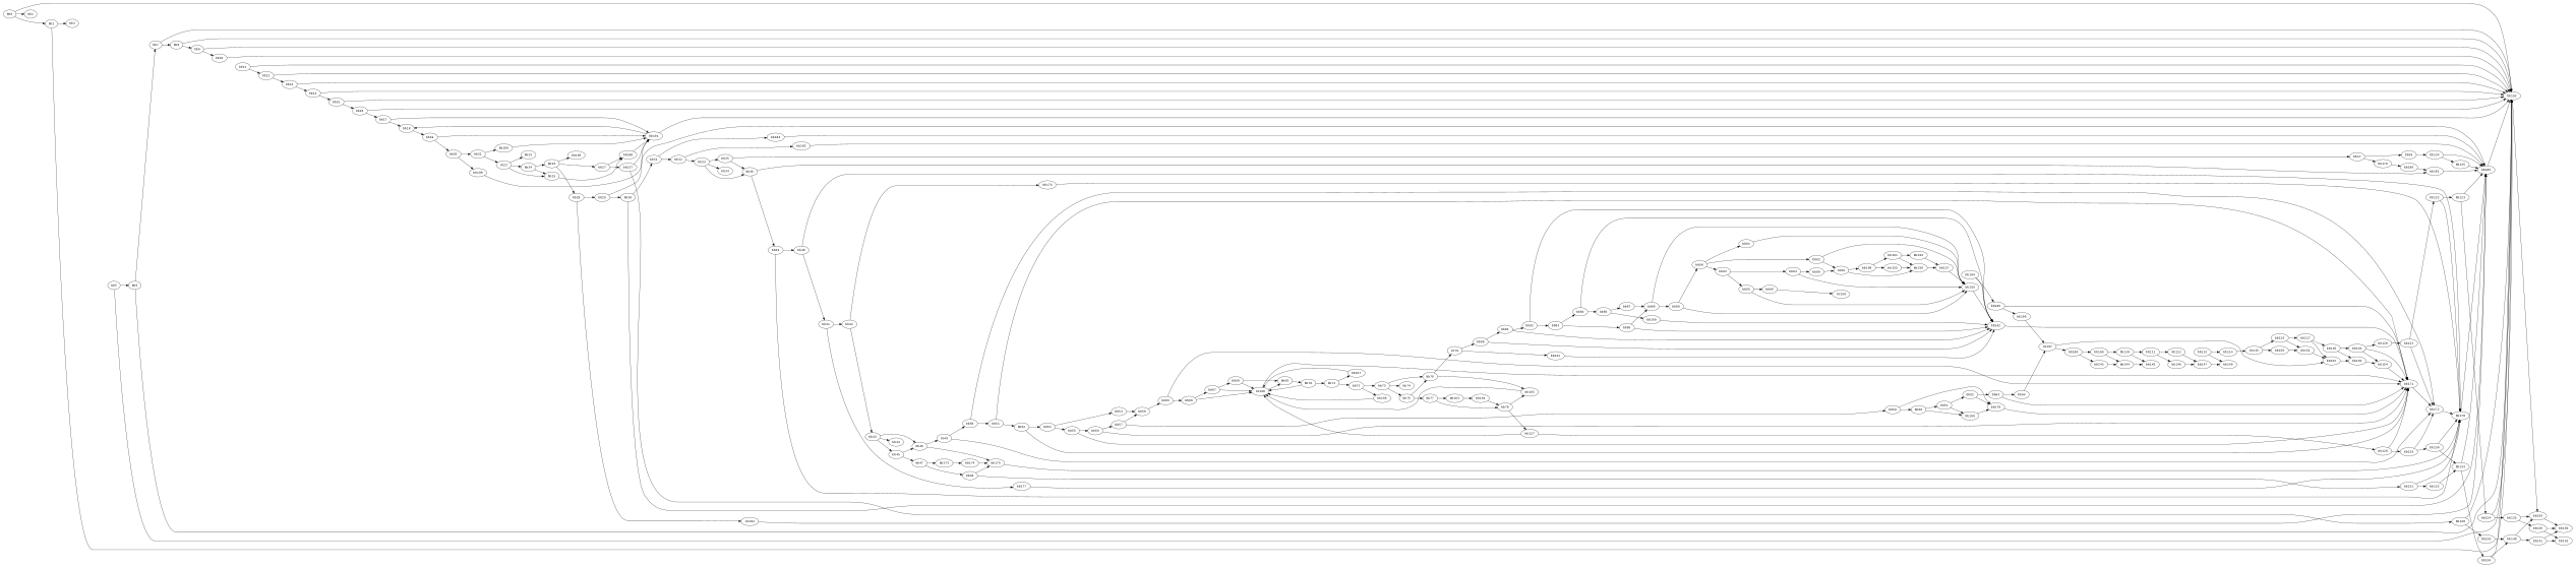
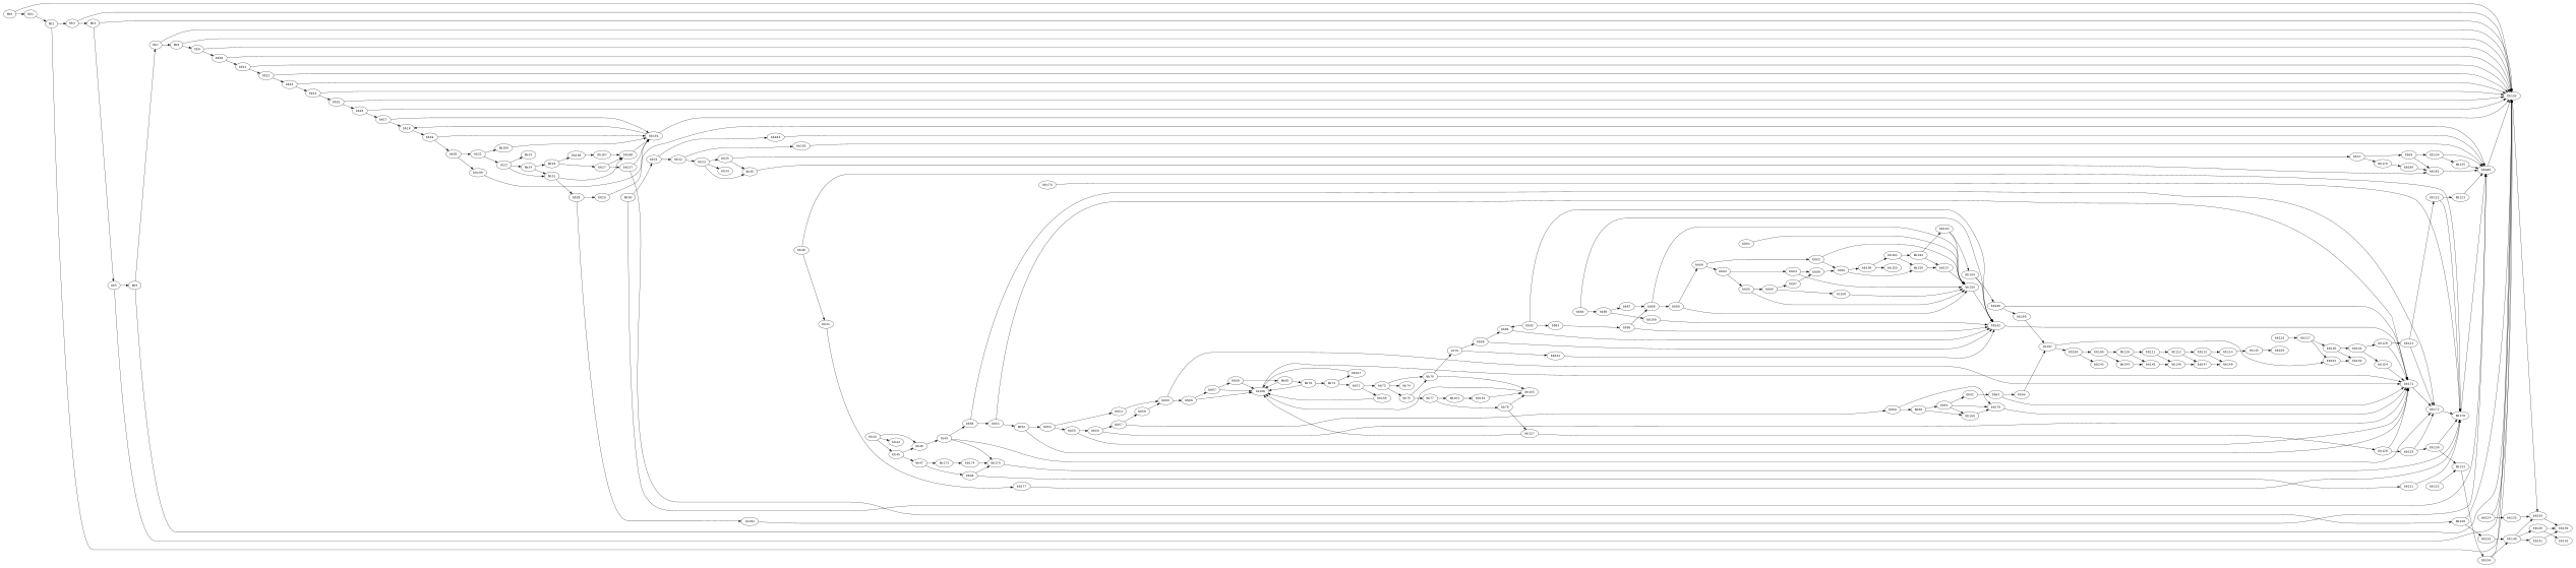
  digraph {
    fontname="Liberation Mono"
    rankdir=LR
    node [fontname="Liberation Mono"]
    edge [fontname="Liberation Mono"]
    n1 [label="bb0\l"]
    n2 [label="bb1\l"]
    n3 [label="bb192\l"]
    n4 [label="bb2\l"]
    n5 [label="bb193\l"]
    n6 [label="bb3\l"]
+   n7 [label="bb4\l"]
    n8 [label="bb5\l"]
    n9 [label="bb6\l"]
    n10 [label="bb7\l"]
    n11 [label="bb8\l"]
    n12 [label="bb9\l"]
    n13 [label="bb10\l"]
    n14 [label="bb11\l"]
    n15 [label="bb12\l"]
    n16 [label="bb13\l"]
    n17 [label="bb14\l"]
    n18 [label="bb15\l"]
    n19 [label="bb16\l"]
    n20 [label="bb17\l"]
    n21 [label="bb18\l"]
    n22 [label="bb191\l"]
    n23 [label="bb19\l"]
    n24 [label="bb20\l"]
    n25 [label="bb21\l"]
    n26 [label="bb190\l"]
    n27 [label="bb22\l"]
    n28 [label="bb189\l"]
    n29 [label="bb23\l"]
    n30 [label="bb24\l"]
    n31 [label="bb25\l"]
    n32 [label="bb26\l"]
    n33 [label="bb28\l"]
    n34 [label="bb188\l"]
    n35 [label="bb27\l"]
    n36 [label="bb186\l"]
    n37 [label="bb29\l"]
    n38 [label="bb184\l"]
    n39 [label="bb137\l"]
+   n40 [label="bb187\l"]
    n41 [label="bb138\l"]
    n42 [label="bb30\l"]
    n43 [label="bb185\l"]
    n44 [label="bb31\l"]
    n45 [label="bb32\l"]
    n46 [label="bb183\l"]
    n47 [label="bb33\l"]
    n48 [label="bb182\l"]
    n49 [label="bb34\l"]
    n50 [label="bb35\l"]
    n51 [label="bb36\l"]
    n52 [label="bb37\l"]
-   n53 [label="bb39\l"]
    n54 [label="bb181\l"]
    n55 [label="bb38\l"]
    n56 [label="bb179\l"]
    n57 [label="bb40\l"]
    n58 [label="bb178\l"]
    n59 [label="bb134\l"]
    n60 [label="bb180\l"]
    n61 [label="bb135\l"]
    n62 [label="bb41\l"]
-   n63 [label="bb42\l"]
    n64 [label="bb177\l"]
    n65 [label="bb43\l"]
    n66 [label="bb176\l"]
    n67 [label="bb44\l"]
    n68 [label="bb45\l"]
    n69 [label="bb46\l"]
    n70 [label="bb47\l"]
    n71 [label="bb49\l"]
    n72 [label="bb175\l"]
    n73 [label="bb48\l"]
    n74 [label="bb173\l"]
    n75 [label="bb50\l"]
    n76 [label="bb172\l"]
    n77 [label="bb131\l"]
    n78 [label="bb174\l"]
    n79 [label="bb132\l"]
    n80 [label="bb51\l"]
    n81 [label="bb52\l"]
    n82 [label="bb171\l"]
    n83 [label="bb53\l"]
    n84 [label="bb54\l"]
    n85 [label="bb55\l"]
    n86 [label="bb65\l"]
    n87 [label="bb56\l"]
    n88 [label="bb66\l"]
    n89 [label="bb57\l"]
    n90 [label="bb58\l"]
    n91 [label="bb59\l"]
    n92 [label="bb60\l"]
    n93 [label="bb170\l"]
    n94 [label="bb61\l"]
    n95 [label="bb169\l"]
    n96 [label="bb62\l"]
    n97 [label="bb63\l"]
    n98 [label="bb64\l"]
    n99 [label="bb107\l"]
    n100 [label="bb108\l"]
    n101 [label="bb152\l"]
    n102 [label="bb67\l"]
    n103 [label="bb168\l"]
    n104 [label="bb68\l"]
    n105 [label="bb69\l"]
    n106 [label="bb70\l"]
    n107 [label="bb71\l"]
    n108 [label="bb72\l"]
    n109 [label="bb167\l"]
    n110 [label="bb73\l"]
    n111 [label="bb166\l"]
    n112 [label="bb74\l"]
    n113 [label="bb75\l"]
    n114 [label="bb76\l"]
    n115 [label="bb77\l"]
    n116 [label="bb79\l"]
    n117 [label="bb165\l"]
    n118 [label="bb78\l"]
    n119 [label="bb163\l"]
    n120 [label="bb80\l"]
    n121 [label="bb161\l"]
    n122 [label="bb127\l"]
    n123 [label="bb164\l"]
    n124 [label="bb128\l"]
    n125 [label="bb81\l"]
    n126 [label="bb162\l"]
    n127 [label="bb82\l"]
    n128 [label="bb83\l"]
    n129 [label="bb84\l"]
    n130 [label="bb85\l"]
    n131 [label="bb86\l"]
    n132 [label="bb88\l"]
    n133 [label="bb87\l"]
    n134 [label="bb160\l"]
    n135 [label="bb89\l"]
    n136 [label="bb159\l"]
    n137 [label="bb90\l"]
    n138 [label="bb91\l"]
    n139 [label="bb92\l"]
    n140 [label="bb93\l"]
    n141 [label="bb99\l"]
    n142 [label="bb94\l"]
    n143 [label="bb95\l"]
    n144 [label="bb100\l"]
    n145 [label="bb156\l"]
    n146 [label="bb98\l"]
    n147 [label="bb96\l"]
+   n148 [label="bb97\l"]
    n149 [label="bb158\l"]
    n150 [label="bb101\l"]
    n151 [label="bb155\l"]
    n152 [label="bb157\l"]
    n153 [label="bb102\l"]
+   n154 [label="bb103\l"]
    n155 [label="bb104\l"]
    n156 [label="bb105\l"]
    n157 [label="bb106\l"]
    n158 [label="bb109\l"]
    n159 [label="bb143\l"]
    n160 [label="bb153\l"]
    n161 [label="bb110\l"]
    n162 [label="bb144\l"]
    n163 [label="bb111\l"]
    n164 [label="bb145\l"]
    n165 [label="bb112\l"]
    n166 [label="bb146\l"]
    n167 [label="bb113\l"]
    n168 [label="bb147\l"]
    n169 [label="bb114\l"]
    n170 [label="bb148\l"]
    n171 [label="bb115\l"]
    n172 [label="bb116\l"]
    n173 [label="bb150\l"]
    n174 [label="bb117\l"]
-   n175 [label="bb151\l"]
    n176 [label="bb118\l"]
    n177 [label="bb119\l"]
    n178 [label="bb120\l"]
    n179 [label="bb154\l"]
    n180 [label="bb121\l"]
    n181 [label="bb122\l"]
    n182 [label="bb123\l"]
    n183 [label="bb124\l"]
    n184 [label="bb125\l"]
    n185 [label="bb126\l"]
    n186 [label="bb142\l"]
    n187 [label="bb194\l"]
    n188 [label="bb129\l"]
    n189 [label="bb130\l"]
    n190 [label="bb133\l"]
    n191 [label="bb136\l"]
    n192 [label="bb140\l"]
    n193 [label="bb141\l"]
    n194 [label="bb139\l"]
    n1 -> n2
    n1 -> n3
-   n1 -> n4
+   n2 -> n4
    n3 -> n5
    n4 -> n3
    n4 -> n6
    n5 -> n187
+   n6 -> n3
+   n6 -> n7
+   n7 -> n3
+   n7 -> n8
    n8 -> n3
    n8 -> n9
    n9 -> n3
    n9 -> n10
    n10 -> n3
    n10 -> n11
    n11 -> n3
    n11 -> n12
    n12 -> n3
    n12 -> n13
    n13 -> n3
+   n13 -> n14
    n14 -> n3
    n14 -> n15
    n15 -> n3
    n15 -> n16
    n16 -> n3
    n16 -> n17
    n17 -> n3
    n17 -> n18
    n18 -> n3
    n18 -> n19
    n19 -> n3
    n19 -> n20
    n20 -> n21
    n20 -> n22
    n21 -> n23
    n22 -> n3
    n22 -> n21
    n23 -> n22
    n23 -> n24
    n24 -> n25
    n24 -> n26
    n25 -> n27
    n25 -> n28
    n26 -> n22
    n27 -> n29
    n27 -> n30
    n27 -> n31
    n28 -> n22
    n30 -> n31
    n30 -> n32
-   n32 -> n33
+   n31 -> n33
    n31 -> n34
    n32 -> n35
    n32 -> n36
    n33 -> n37
    n33 -> n38
    n34 -> n22
    n35 -> n34
    n35 -> n39
-   n37 -> n42
+   n36 -> n40
    n37 -> n43
    n38 -> n43
    n39 -> n22
    n39 -> n41
+   n40 -> n34
    n41 -> n3
    n41 -> n194
    n42 -> n43
    n42 -> n44
    n43 -> n3
    n44 -> n45
    n44 -> n46
    n45 -> n47
    n45 -> n48
    n46 -> n43
    n47 -> n49
    n47 -> n50
    n47 -> n51
    n48 -> n43
    n50 -> n51
    n50 -> n52
-   n51 -> n53
    n51 -> n54
    n52 -> n55
    n52 -> n56
-   n53 -> n57
-   n53 -> n58
    n54 -> n43
+   n55 -> n54
    n55 -> n59
    n56 -> n60
    n57 -> n58
    n57 -> n62
    n58 -> n43
    n59 -> n43
    n59 -> n61
    n60 -> n54
    n61 -> n43
-   n62 -> n63
    n62 -> n64
-   n63 -> n65
-   n63 -> n66
    n64 -> n58
    n65 -> n67
    n65 -> n68
    n65 -> n69
    n66 -> n58
    n68 -> n69
    n68 -> n70
    n69 -> n71
-   n69 -> n72
+   n71 -> n72
    n70 -> n73
    n70 -> n74
    n71 -> n75
    n71 -> n76
    n72 -> n58
    n73 -> n72
    n73 -> n77
    n74 -> n78
    n75 -> n76
    n75 -> n80
    n76 -> n58
    n77 -> n58
-   n77 -> n79
    n78 -> n72
    n79 -> n190
    n80 -> n81
    n80 -> n82
    n81 -> n82
    n81 -> n83
    n82 -> n76
    n83 -> n84
    n83 -> n85
-   n84 -> n90
+   n84 -> n86
    n85 -> n82
    n85 -> n87
    n86 -> n82
    n86 -> n88
    n87 -> n82
    n87 -> n89
    n88 -> n102
    n88 -> n103
    n89 -> n90
    n89 -> n91
    n90 -> n86
    n91 -> n92
    n91 -> n93
    n92 -> n94
    n92 -> n95
    n93 -> n82
    n94 -> n95
    n94 -> n96
    n95 -> n93
-   n96 -> n93
+   n94 -> n93
    n96 -> n97
    n97 -> n82
    n97 -> n98
    n98 -> n99
    n99 -> n100
    n99 -> n101
    n100 -> n158
    n100 -> n159
    n101 -> n160
    n102 -> n103
    n102 -> n104
    n103 -> n82
    n104 -> n103
    n104 -> n105
-   n103 -> n105
+   n105 -> n103
    n105 -> n106
    n106 -> n103
    n106 -> n107
    n107 -> n108
    n107 -> n109
    n108 -> n110
    n108 -> n111
    n109 -> n103
    n110 -> n112
    n110 -> n113
    n110 -> n114
    n111 -> n103
    n113 -> n114
    n113 -> n115
    n114 -> n116
    n114 -> n117
    n115 -> n118
    n115 -> n119
    n116 -> n120
    n116 -> n121
    n117 -> n103
    n118 -> n117
    n118 -> n122
    n119 -> n123
    n120 -> n125
    n120 -> n126
    n121 -> n126
    n122 -> n103
    n122 -> n124
-   n123 -> n118
+   n123 -> n117
    n124 -> n82
    n124 -> n188
    n125 -> n126
-   n125 -> n127
+   n127 -> n125
    n126 -> n82
    n127 -> n126
    n127 -> n128
-   n128 -> n129
    n128 -> n130
    n129 -> n126
    n129 -> n131
    n130 -> n126
    n130 -> n132
    n131 -> n133
    n131 -> n134
    n132 -> n135
    n132 -> n136
    n133 -> n132
    n134 -> n126
    n135 -> n136
    n135 -> n137
    n136 -> n126
-   n137 -> n138
    n137 -> n139
    n137 -> n140
    n138 -> n136
    n139 -> n136
    n139 -> n141
    n140 -> n142
    n140 -> n143
    n141 -> n144
    n141 -> n145
    n142 -> n136
    n142 -> n146
    n143 -> n136
    n143 -> n147
    n144 -> n150
    n144 -> n151
    n145 -> n152
    n146 -> n141
+   n147 -> n148
    n147 -> n149
+   n148 -> n146
+   n149 -> n136
    n150 -> n145
    n150 -> n153
-   n151 -> n145
    n152 -> n136
    n153 -> n152
+   n153 -> n154
+   n154 -> n136
+   n154 -> n155
    n155 -> n126
    n155 -> n156
    n156 -> n82
    n156 -> n157
    n157 -> n99
    n158 -> n161
    n158 -> n162
-   n159 -> n162
-   n160 -> n179
    n161 -> n163
    n161 -> n164
    n162 -> n164
    n163 -> n165
    n163 -> n166
+   n164 -> n166
+   n165 -> n167
    n165 -> n168
    n166 -> n168
    n167 -> n169
    n167 -> n170
    n168 -> n170
    n169 -> n171
-   n171 -> n172
    n171 -> n173
    n172 -> n174
-   n172 -> n175
-   n173 -> n175
    n174 -> n101
    n174 -> n176
-   n175 -> n101
    n176 -> n160
    n176 -> n177
    n177 -> n178
    n177 -> n179
-   n177 -> n82
+   n178 -> n82
    n178 -> n180
    n179 -> n82
    n180 -> n76
    n180 -> n181
    n181 -> n58
    n181 -> n182
    n182 -> n43
-   n182 -> n183
    n183 -> n3
    n183 -> n184
    n184 -> n5
-   n184 -> n185
+   n192 -> n185
    n185 -> n186
    n185 -> n187
    n188 -> n76
    n188 -> n189
    n189 -> n58
    n189 -> n190
-   n190 -> n43
    n190 -> n191
    n191 -> n3
    n191 -> n192
    n192 -> n5
    n192 -> n193
-   n193 -> n186
    n193 -> n187
    n194 -> n192
  }
